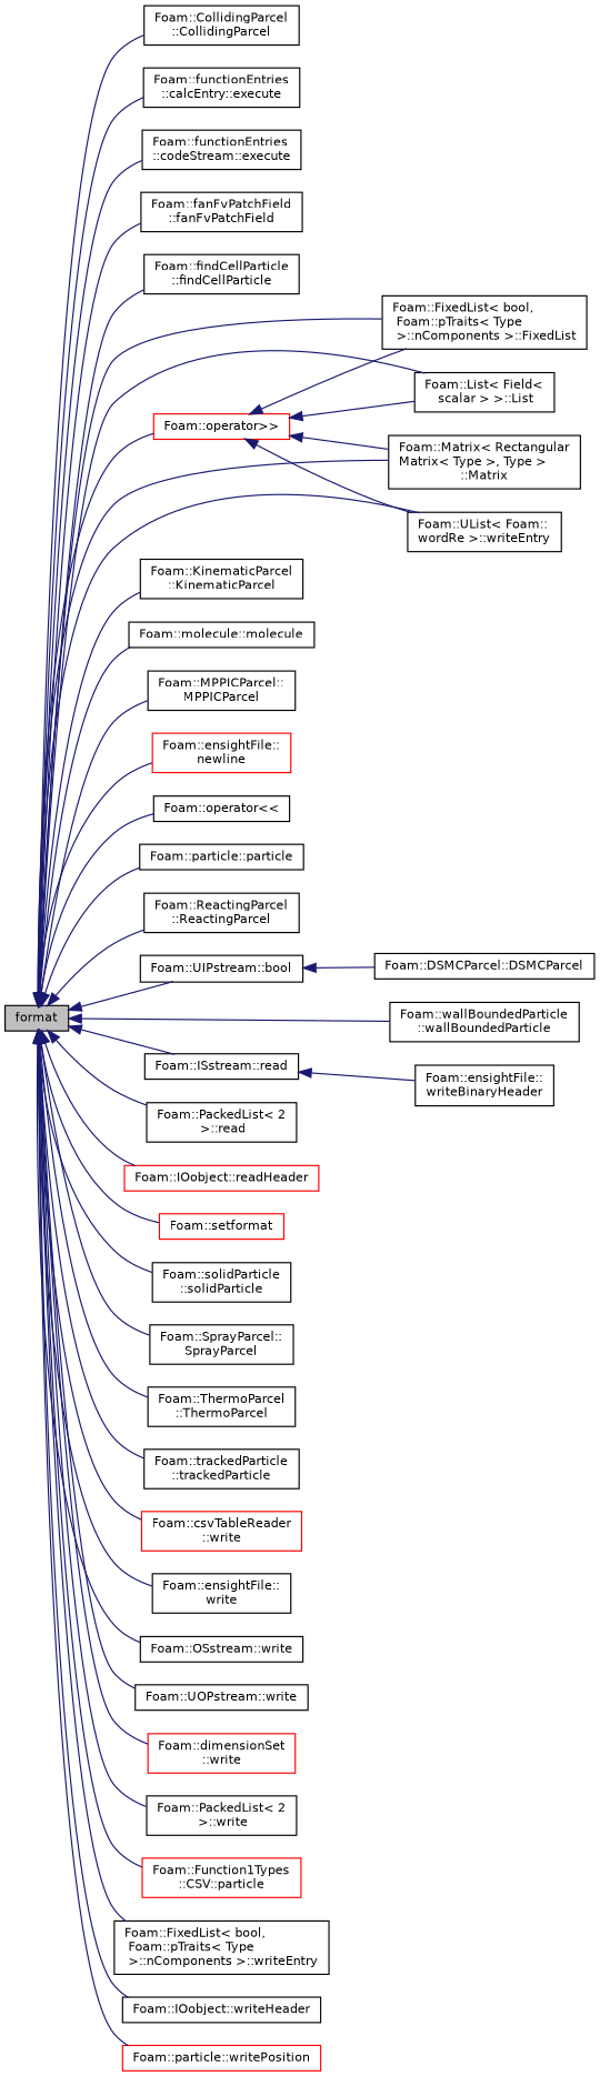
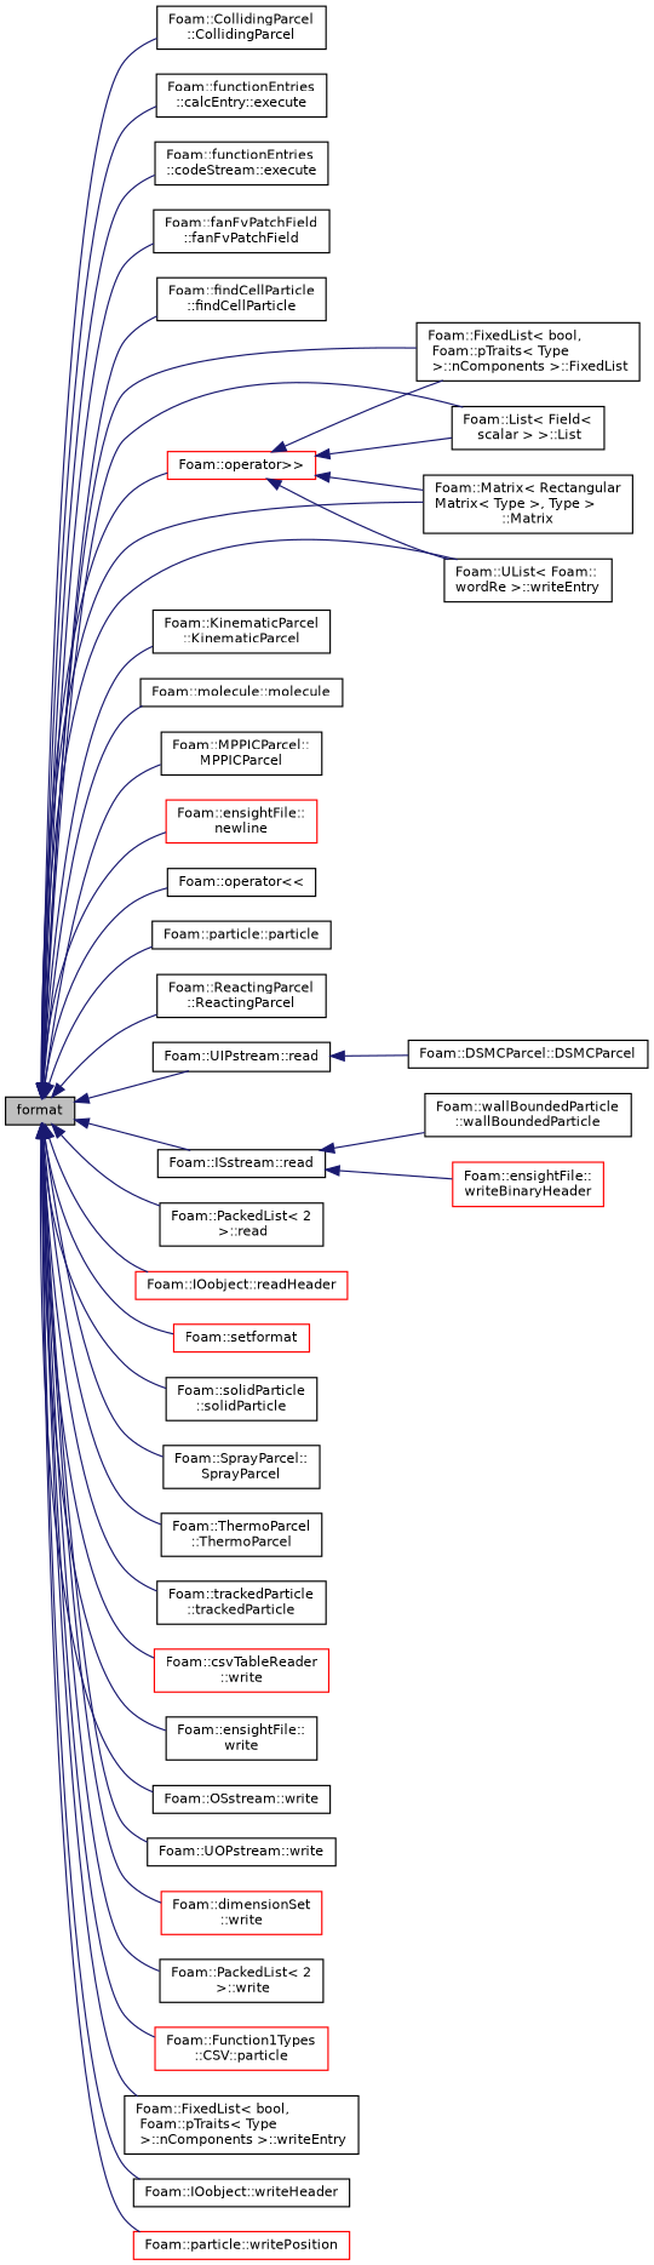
  digraph {
    rankdir=LR
    node [color=black fontname=Helvetica fontsize=10 shape=record]
    edge [color=midnightblue dir=back fontname=Helvetica fontsize=10 labelfontname=Helvetica labelfontsize=10 style=solid]
    n1 [fillcolor=grey75 fontcolor=black height=0.2 label=format style=filled width=0.4]
    n2 [height=0.2 label="Foam::CollidingParcel\l::CollidingParcel" width=0.4]
    n3 [height=0.2 label="Foam::functionEntries\l::calcEntry::execute" width=0.4]
    n4 [height=0.2 label="Foam::functionEntries\l::codeStream::execute" width=0.4]
    n5 [height=0.2 label="Foam::fanFvPatchField\l::fanFvPatchField" width=0.4]
    n6 [height=0.2 label="Foam::findCellParticle\l::findCellParticle" width=0.4]
    n7 [height=0.2 label="Foam::FixedList\< bool,\l Foam::pTraits\< Type\l \>::nComponents \>::FixedList" width=0.4]
    n8 [height=0.2 label="Foam::KinematicParcel\l::KinematicParcel" width=0.4]
    n9 [height=0.2 label="Foam::List\< Field\<\l scalar \> \>::List" width=0.4]
    n10 [height=0.2 label="Foam::Matrix\< Rectangular\lMatrix\< Type \>, Type \>\l::Matrix" width=0.4]
    n11 [height=0.2 label="Foam::molecule::molecule" width=0.4]
    n12 [height=0.2 label="Foam::MPPICParcel::\lMPPICParcel" width=0.4]
    n13 [color=red height=0.2 label="Foam::ensightFile::\lnewline" width=0.4]
    n14 [height=0.2 label="Foam::operator\<\<" width=0.4]
    n15 [color=red height=0.2 label="Foam::operator\>\>" width=0.4]
    n16 [height=0.2 label="Foam::UList\< Foam::\lwordRe \>::writeEntry" width=0.4]
    n17 [height=0.2 label="Foam::particle::particle" width=0.4]
    n18 [height=0.2 label="Foam::ReactingParcel\l::ReactingParcel" width=0.4]
-   n19 [height=0.2 label="Foam::UIPstream::bool" width=0.4]
+   n19 [height=0.2 label="Foam::UIPstream::read" width=0.4]
    n20 [height=0.2 label="Foam::ISstream::read" width=0.4]
    n21 [height=0.2 label="Foam::PackedList\< 2\l \>::read" width=0.4]
    n22 [color=red height=0.2 label="Foam::IOobject::readHeader" width=0.4]
    n23 [color=red height=0.2 label="Foam::setformat" width=0.4]
    n24 [height=0.2 label="Foam::solidParticle\l::solidParticle" width=0.4]
    n25 [height=0.2 label="Foam::SprayParcel::\lSprayParcel" width=0.4]
    n26 [height=0.2 label="Foam::ThermoParcel\l::ThermoParcel" width=0.4]
    n27 [height=0.2 label="Foam::trackedParticle\l::trackedParticle" width=0.4]
    n28 [height=0.2 label="Foam::wallBoundedParticle\l::wallBoundedParticle" width=0.4]
    n29 [color=red height=0.2 label="Foam::csvTableReader\l::write" width=0.4]
    n30 [height=0.2 label="Foam::ensightFile::\lwrite" width=0.4]
    n31 [height=0.2 label="Foam::OSstream::write" width=0.4]
    n32 [height=0.2 label="Foam::UOPstream::write" width=0.4]
    n33 [color=red height=0.2 label="Foam::dimensionSet\l::write" width=0.4]
    n34 [height=0.2 label="Foam::PackedList\< 2\l \>::write" width=0.4]
    n35 [color=red height=0.2 label="Foam::Function1Types\l::CSV::particle" width=0.4]
    n36 [height=0.2 label="Foam::FixedList\< bool,\l Foam::pTraits\< Type\l \>::nComponents \>::writeEntry" width=0.4]
    n37 [height=0.2 label="Foam::IOobject::writeHeader" width=0.4]
    n38 [color=red height=0.2 label="Foam::particle::writePosition" width=0.4]
    n39 [height=0.2 label="Foam::DSMCParcel::DSMCParcel" width=0.4]
-   n40 [height=0.2 label="Foam::ensightFile::\lwriteBinaryHeader" width=0.4]
+   n40 [color=red height=0.2 label="Foam::ensightFile::\lwriteBinaryHeader" width=0.4]
    n1 -> n2
    n1 -> n3
    n1 -> n4
    n1 -> n5
    n1 -> n6
    n1 -> n7
    n1 -> n8
    n1 -> n9
    n1 -> n10
    n1 -> n11
    n1 -> n12
    n1 -> n13
    n1 -> n14
    n1 -> n15
    n1 -> n16
    n1 -> n17
    n1 -> n18
    n1 -> n19
    n1 -> n20
    n1 -> n21
    n1 -> n22
    n1 -> n23
    n1 -> n24
    n1 -> n25
    n1 -> n26
    n1 -> n27
-   n1 -> n28
+   n20 -> n28
    n1 -> n29
    n1 -> n30
    n1 -> n31
    n1 -> n32
    n1 -> n33
    n1 -> n34
    n1 -> n35
    n1 -> n36
    n1 -> n37
    n1 -> n38
    n15 -> n7
    n15 -> n9
    n15 -> n10
    n15 -> n16
    n19 -> n39
    n20 -> n40
  }
